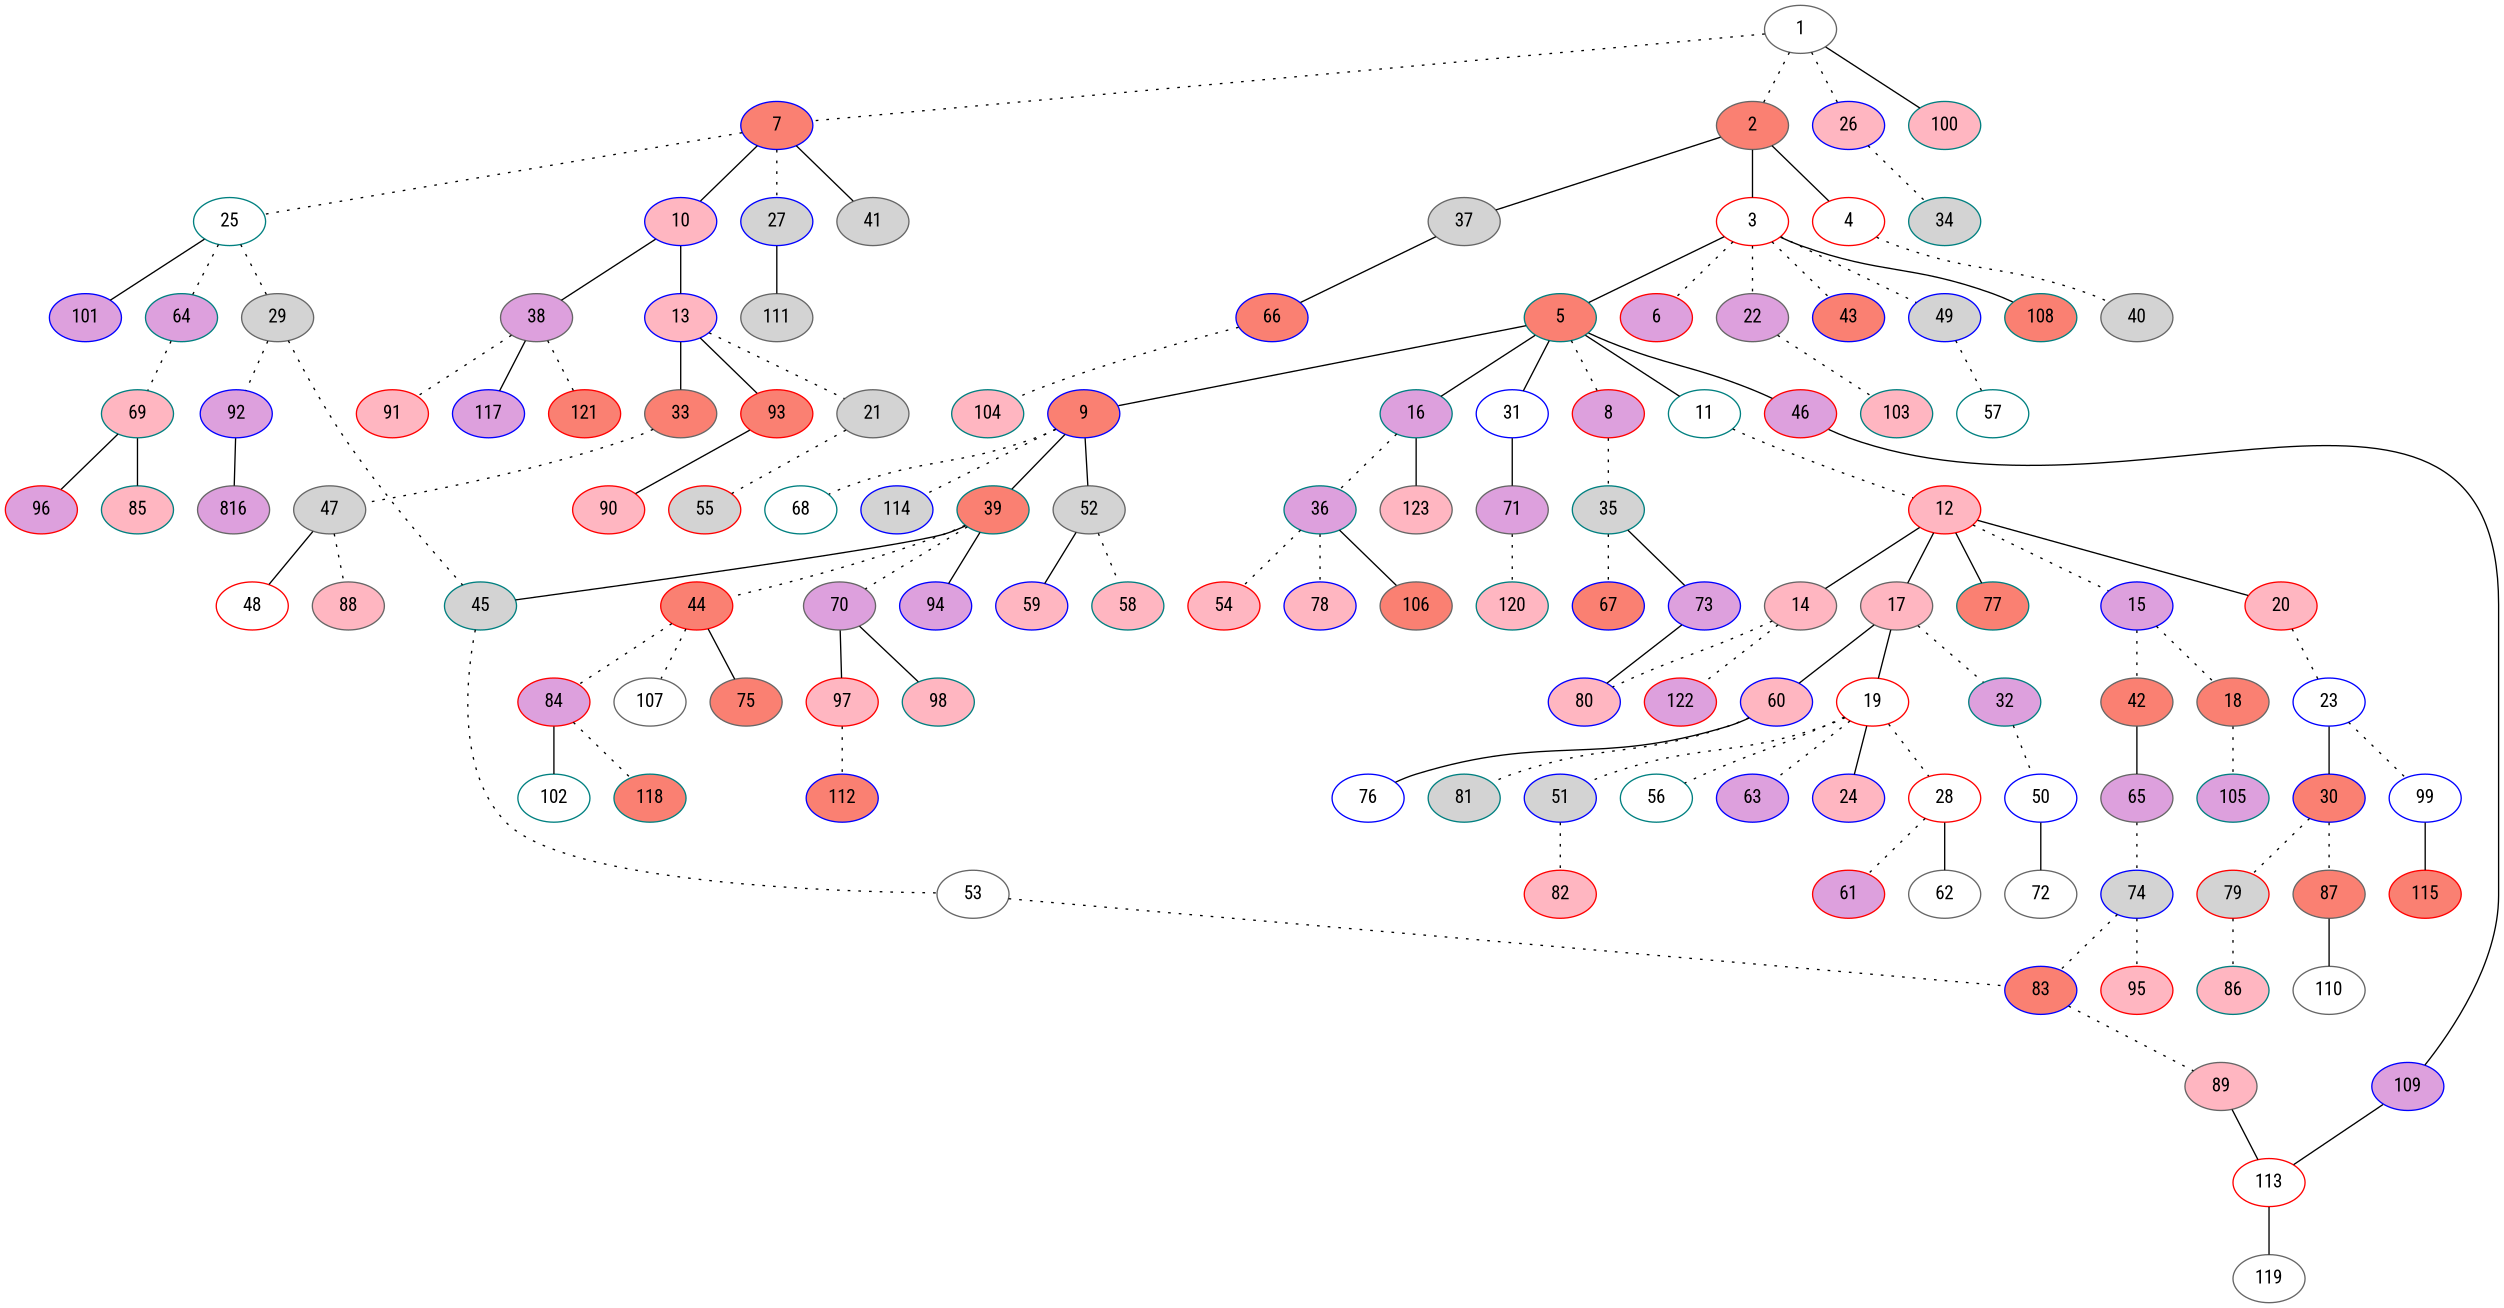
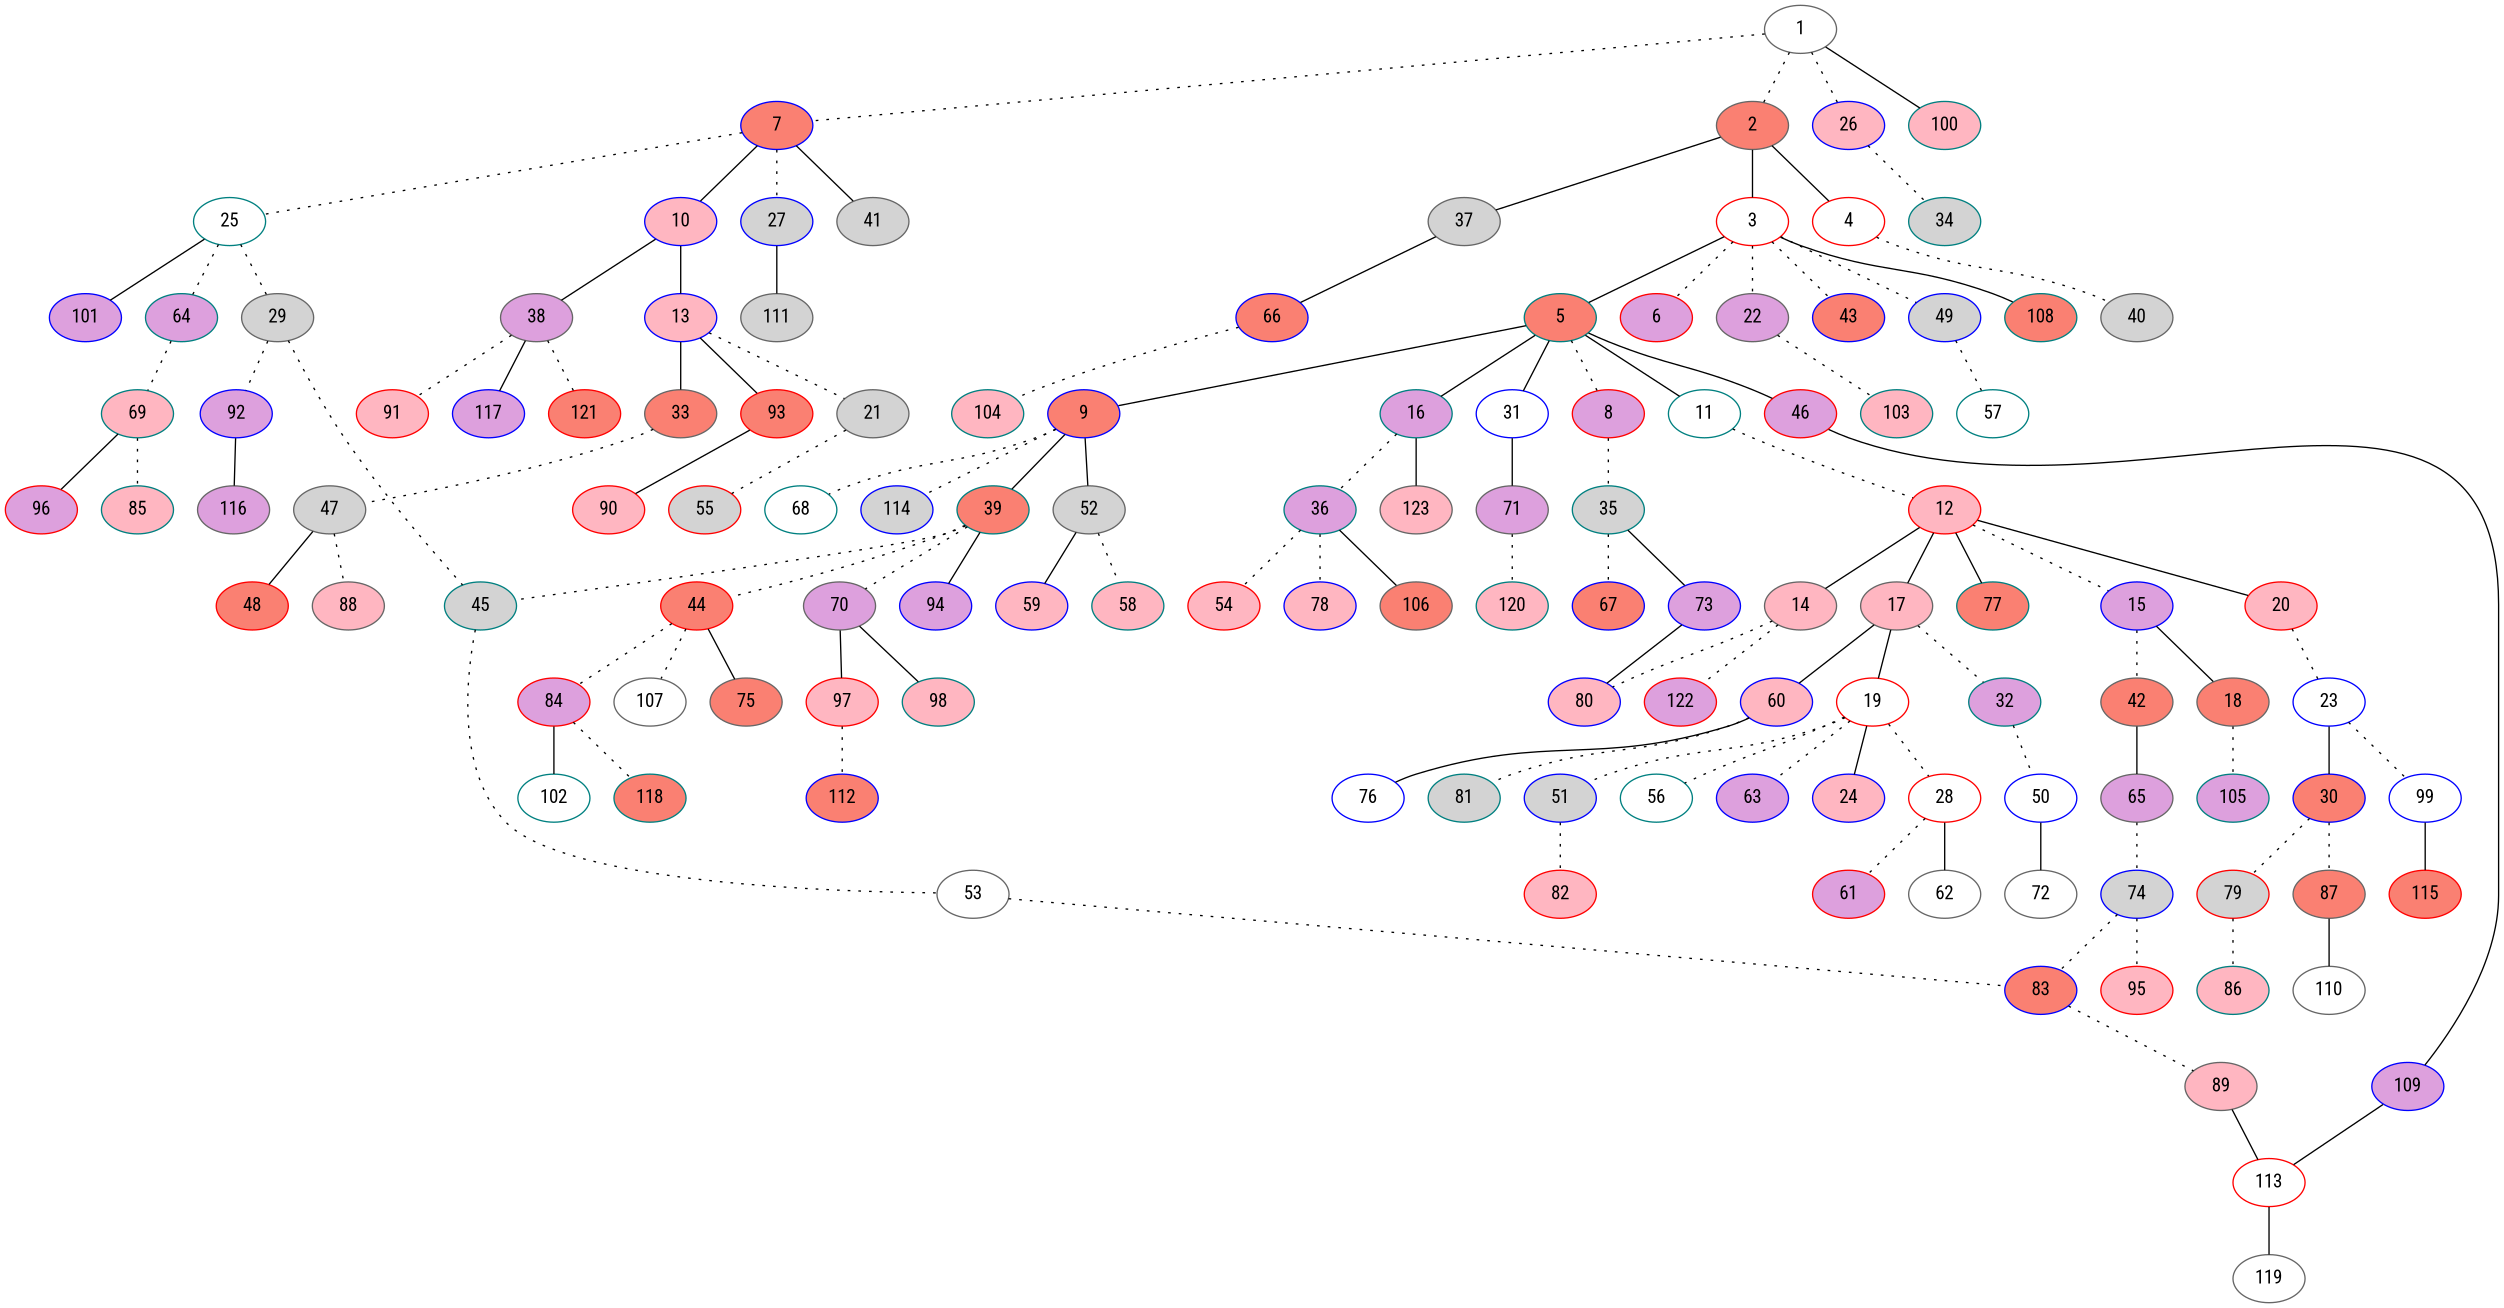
  graph {
    fontname="Roboto Condensed"
    node [color=blue fillcolor=lightpink fontname="Roboto Condensed" style=filled]
    edge [fontname="Roboto Condensed" style=dotted]
    1 [color=gray40 fillcolor=white]
    2 [color=gray40 fillcolor=salmon]
    7 [fillcolor=salmon]
    26
    100 [color=teal]
    3 [color=red fillcolor=white]
    4 [color=red fillcolor=white]
    37 [color=gray40 fillcolor=lightgrey]
    10
    25 [color=teal fillcolor=white]
    27 [fillcolor=lightgrey]
    41 [color=gray40 fillcolor=lightgrey]
    34 [color=teal fillcolor=lightgrey]
    5 [color=teal fillcolor=salmon]
    6 [color=red fillcolor=plum]
    22 [color=gray40 fillcolor=plum]
    43 [fillcolor=salmon]
    49 [fillcolor=lightgrey]
    108 [color=teal fillcolor=salmon]
    40 [color=gray40 fillcolor=lightgrey]
    66 [fillcolor=salmon]
    8 [color=red fillcolor=plum]
    9 [fillcolor=salmon]
    11 [color=teal fillcolor=white]
    16 [color=teal fillcolor=plum]
    31 [fillcolor=white]
    46 [color=red fillcolor=plum]
    103 [color=teal]
    57 [color=teal fillcolor=white]
    35 [color=teal fillcolor=lightgrey]
    39 [color=teal fillcolor=salmon]
    52 [color=gray40 fillcolor=lightgrey]
    68 [color=teal fillcolor=white]
    114 [fillcolor=lightgrey]
    12 [color=red]
    36 [color=teal fillcolor=plum]
    123 [color=gray40]
    71 [color=gray40 fillcolor=plum]
    109 [fillcolor=plum]
    13
    38 [color=gray40 fillcolor=plum]
    29 [color=gray40 fillcolor=lightgrey]
    64 [color=teal fillcolor=plum]
    101 [fillcolor=plum]
    111 [color=gray40 fillcolor=lightgrey]
    67 [fillcolor=salmon]
    73 [fillcolor=plum]
    45 [color=teal fillcolor=lightgrey]
    44 [color=red fillcolor=salmon]
    70 [color=gray40 fillcolor=plum]
    94 [fillcolor=plum]
    58 [color=teal]
    59
    21 [color=gray40 fillcolor=lightgrey]
    33 [color=gray40 fillcolor=salmon]
    93 [color=red fillcolor=salmon]
    91 [color=red]
    117 [fillcolor=plum]
    121 [color=red fillcolor=salmon]
    14 [color=gray40]
    15 [fillcolor=plum]
    17 [color=gray40]
    20 [color=red]
    77 [color=teal fillcolor=salmon]
    80
    122 [color=red fillcolor=plum]
    18 [color=gray40 fillcolor=salmon]
    42 [color=gray40 fillcolor=salmon]
    19 [color=red fillcolor=white]
    32 [color=teal fillcolor=plum]
    60
    23 [fillcolor=white]
    55 [color=red fillcolor=lightgrey]
    47 [color=gray40 fillcolor=lightgrey]
    90 [color=red]
    105 [color=teal fillcolor=plum]
    65 [color=gray40 fillcolor=plum]
    54 [color=red]
    78
    106 [color=gray40 fillcolor=salmon]
    24
    28 [color=red fillcolor=white]
    51 [fillcolor=lightgrey]
    56 [color=teal fillcolor=white]
    63 [fillcolor=plum]
    50 [fillcolor=white]
    76 [fillcolor=white]
    81 [color=teal fillcolor=lightgrey]
    61 [color=red fillcolor=plum]
    62 [color=gray40 fillcolor=white]
    82 [color=red]
    30 [fillcolor=salmon]
    99 [fillcolor=white]
    79 [color=red fillcolor=lightgrey]
    87 [color=gray40 fillcolor=salmon]
    115 [color=red fillcolor=salmon]
    92 [fillcolor=plum]
    69 [color=teal]
    53 [color=gray40 fillcolor=white]
-   116 [color=gray40 fillcolor=plum label=816]
+   116 [color=gray40 fillcolor=plum]
    86 [color=teal]
    110 [color=gray40 fillcolor=white]
    120 [color=teal]
    72 [color=gray40 fillcolor=white]
-   48 [color=red fillcolor=white]
+   48 [color=red fillcolor=salmon]
    88 [color=gray40]
    104 [color=teal]
    75 [color=gray40 fillcolor=salmon]
    84 [color=red fillcolor=plum]
    107 [color=gray40 fillcolor=white]
    97 [color=red]
    98 [color=teal]
    74 [fillcolor=lightgrey]
    102 [color=teal fillcolor=white]
    118 [color=teal fillcolor=salmon]
    83 [fillcolor=salmon]
    113 [color=red fillcolor=white]
    89 [color=gray40]
    85 [color=teal]
    96 [color=red fillcolor=plum]
    95 [color=red]
    112 [fillcolor=salmon]
    119 [color=gray40 fillcolor=white]
    1 -- 2
    1 -- 7
    1 -- 26
    1 -- 100 [style=solid]
    2 -- 3 [style=solid]
    2 -- 4 [style=solid]
    2 -- 37 [style=solid]
    7 -- 10 [style=solid]
    7 -- 25
    7 -- 27
    7 -- 41 [style=solid]
    26 -- 34
    3 -- 5 [style=solid]
    3 -- 6
    3 -- 22
    3 -- 43
    3 -- 49
    3 -- 108 [style=solid]
    4 -- 40
    37 -- 66 [style=solid]
    10 -- 13 [style=solid]
    10 -- 38 [style=solid]
    25 -- 29
    25 -- 64
    25 -- 101 [style=solid]
    27 -- 111 [style=solid]
    5 -- 8
    5 -- 9 [style=solid]
    5 -- 11 [style=solid]
    5 -- 16 [style=solid]
    5 -- 31 [style=solid]
    5 -- 46 [style=solid]
    22 -- 103
    49 -- 57
    66 -- 104
    8 -- 35
    9 -- 39 [style=solid]
    9 -- 52 [style=solid]
    9 -- 68
    9 -- 114
    11 -- 12
    16 -- 36
    16 -- 123 [style=solid]
    31 -- 71 [style=solid]
    46 -- 109 [style=solid]
    35 -- 67
    35 -- 73 [style=solid]
-   39 -- 45 [style=solid]
+   39 -- 45
    39 -- 44
    39 -- 70
    39 -- 94 [style=solid]
    52 -- 58
    52 -- 59 [style=solid]
    12 -- 14 [style=solid]
    12 -- 15
    12 -- 17 [style=solid]
    12 -- 20 [style=solid]
    12 -- 77 [style=solid]
    36 -- 54
    36 -- 78
    36 -- 106 [style=solid]
    71 -- 120
    109 -- 113 [style=solid]
    13 -- 21
    13 -- 33 [style=solid]
    13 -- 93 [style=solid]
    38 -- 91
    38 -- 117 [style=solid]
    38 -- 121
    29 -- 45
    29 -- 92
    64 -- 69
    73 -- 80 [style=solid]
    45 -- 53
    44 -- 75 [style=solid]
    44 -- 84
    44 -- 107
    70 -- 97 [style=solid]
    70 -- 98 [style=solid]
    21 -- 55
    33 -- 47
    93 -- 90 [style=solid]
    14 -- 80
    14 -- 122
-   15 -- 18
+   15 -- 18 [style=solid]
    15 -- 42
    17 -- 19 [style=solid]
    17 -- 32
    17 -- 60 [style=solid]
    20 -- 23
    18 -- 105
    42 -- 65 [style=solid]
    19 -- 24 [style=solid]
    19 -- 28
    19 -- 51
    19 -- 56
    19 -- 63
    32 -- 50
    60 -- 76 [style=solid]
    60 -- 81
    23 -- 30 [style=solid]
    23 -- 99
    47 -- 48 [style=solid]
    47 -- 88
    65 -- 74
    28 -- 61
    28 -- 62 [style=solid]
    51 -- 82
    50 -- 72 [style=solid]
    30 -- 79
    30 -- 87
    99 -- 115 [style=solid]
    79 -- 86
    87 -- 110 [style=solid]
    92 -- 116 [style=solid]
-   69 -- 85 [style=solid]
+   69 -- 85
    69 -- 96 [style=solid]
    53 -- 83
    84 -- 102 [style=solid]
    84 -- 118
    97 -- 112
    74 -- 83
    74 -- 95
    83 -- 89
    113 -- 119 [style=solid]
    89 -- 113 [style=solid]
  }
